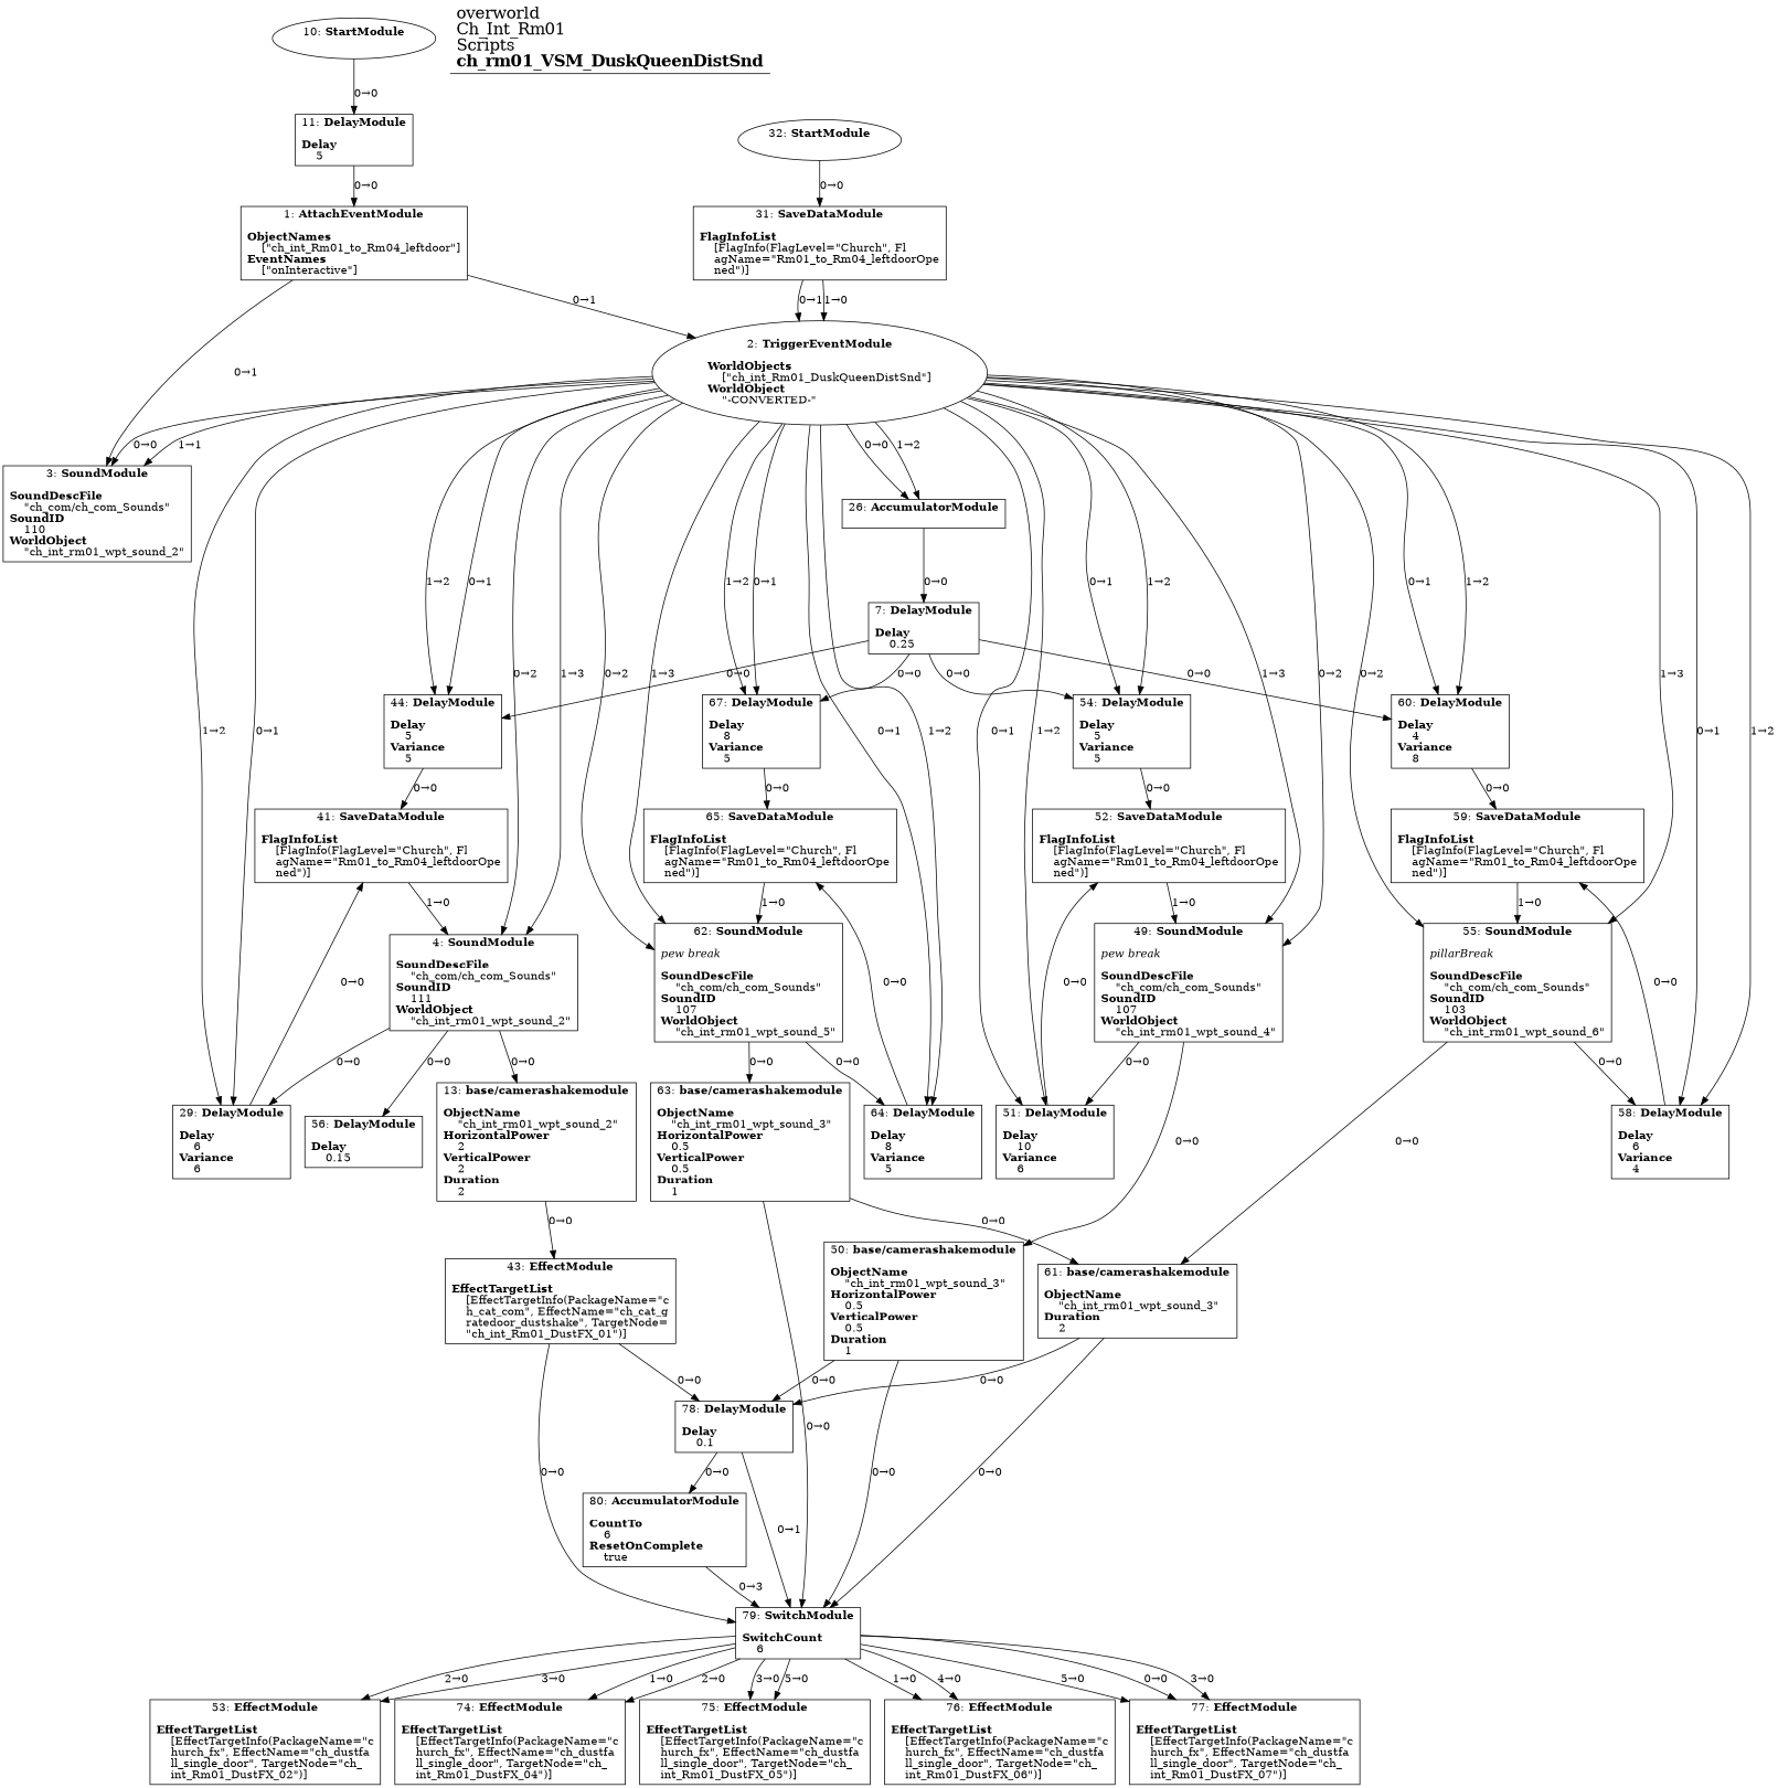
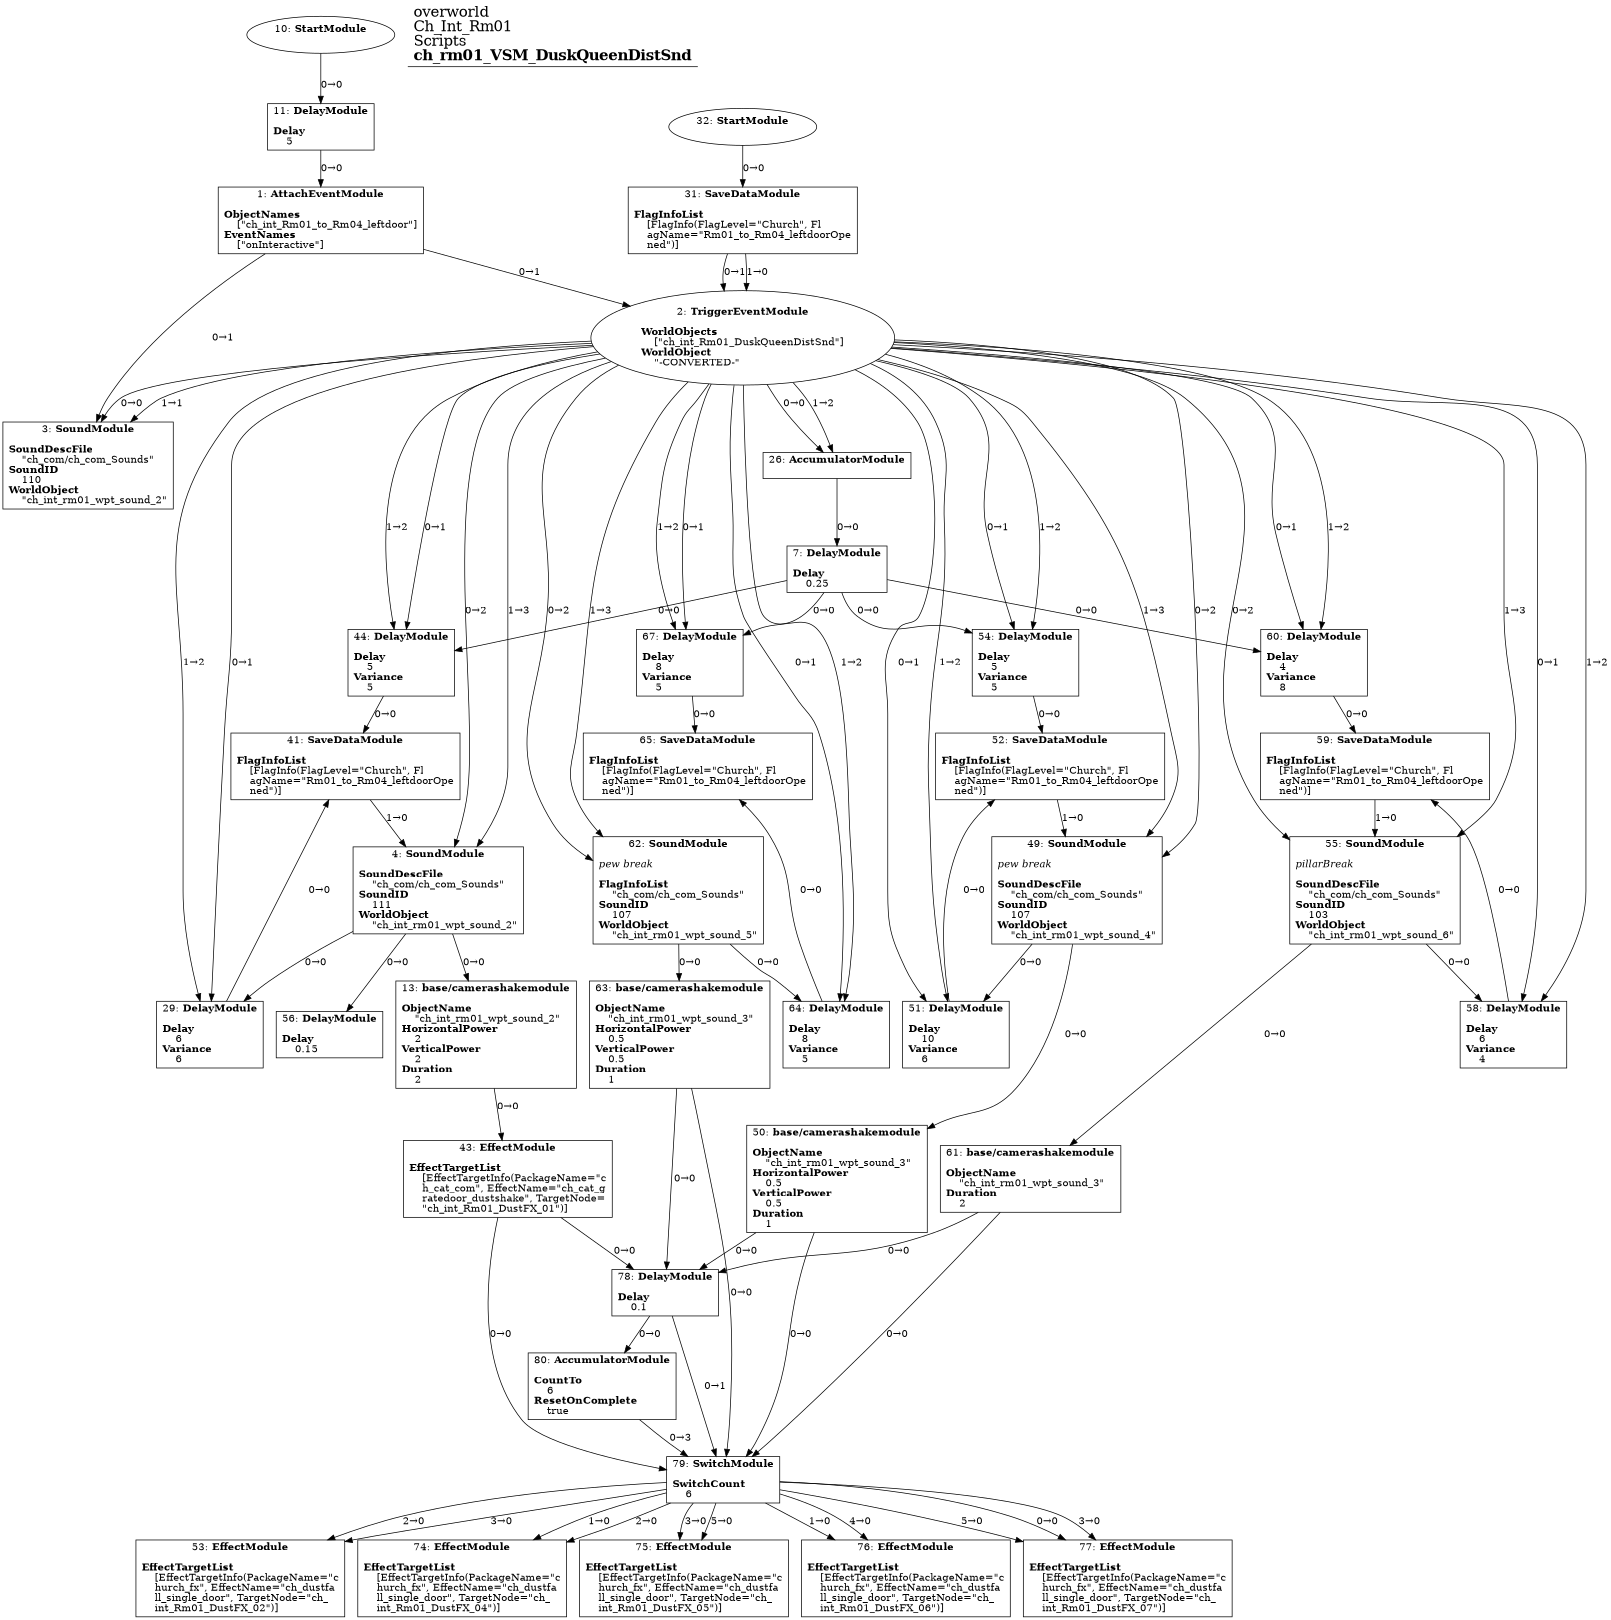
  digraph {
    fontname="DejaVu Serif"
    splines=spline
    node [fontname="DejaVu Serif" shape=box]
    edge [fontname="DejaVu Serif"]
    n1 [label=<1: <b>AttachEventModule</b><br/><br/><b>ObjectNames</b><br align="left"/>    [&quot;ch_int_Rm01_to_Rm04_leftdoor&quot;]<br align="left"/><b>EventNames</b><br align="left"/>    [&quot;onInteractive&quot;]<br align="left"/>>]
    n2 [label=<3: <b>SoundModule</b><br/><br/><b>SoundDescFile</b><br align="left"/>    &quot;ch_com/ch_com_Sounds&quot;<br align="left"/><b>SoundID</b><br align="left"/>    110<br align="left"/><b>WorldObject</b><br align="left"/>    &quot;ch_int_rm01_wpt_sound_2&quot;<br align="left"/>>]
    n3 [label=<2: <b>TriggerEventModule</b><br/><br/><b>WorldObjects</b><br align="left"/>    [&quot;ch_int_Rm01_DuskQueenDistSnd&quot;]<br align="left"/><b>WorldObject</b><br align="left"/>    &quot;-CONVERTED-&quot;<br align="left"/>> shape=oval]
    n4 [label=<26: <b>AccumulatorModule</b><br/><br/>>]
    n5 [label=<44: <b>DelayModule</b><br/><br/><b>Delay</b><br align="left"/>    5<br align="left"/><b>Variance</b><br align="left"/>    5<br align="left"/>>]
    n6 [label=<4: <b>SoundModule</b><br/><br/><b>SoundDescFile</b><br align="left"/>    &quot;ch_com/ch_com_Sounds&quot;<br align="left"/><b>SoundID</b><br align="left"/>    111<br align="left"/><b>WorldObject</b><br align="left"/>    &quot;ch_int_rm01_wpt_sound_2&quot;<br align="left"/>>]
    n7 [label=<29: <b>DelayModule</b><br/><br/><b>Delay</b><br align="left"/>    6<br align="left"/><b>Variance</b><br align="left"/>    6<br align="left"/>>]
    n8 [label=<60: <b>DelayModule</b><br/><br/><b>Delay</b><br align="left"/>    4<br align="left"/><b>Variance</b><br align="left"/>    8<br align="left"/>>]
    n9 [label=<55: <b>SoundModule</b><br/><br/><i>pillarBreak<br align="left"/></i><br align="left"/><b>SoundDescFile</b><br align="left"/>    &quot;ch_com/ch_com_Sounds&quot;<br align="left"/><b>SoundID</b><br align="left"/>    103<br align="left"/><b>WorldObject</b><br align="left"/>    &quot;ch_int_rm01_wpt_sound_6&quot;<br align="left"/>>]
    n10 [label=<58: <b>DelayModule</b><br/><br/><b>Delay</b><br align="left"/>    6<br align="left"/><b>Variance</b><br align="left"/>    4<br align="left"/>>]
    n11 [label=<54: <b>DelayModule</b><br/><br/><b>Delay</b><br align="left"/>    5<br align="left"/><b>Variance</b><br align="left"/>    5<br align="left"/>>]
    n12 [label=<49: <b>SoundModule</b><br/><br/><i>pew break<br align="left"/></i><br align="left"/><b>SoundDescFile</b><br align="left"/>    &quot;ch_com/ch_com_Sounds&quot;<br align="left"/><b>SoundID</b><br align="left"/>    107<br align="left"/><b>WorldObject</b><br align="left"/>    &quot;ch_int_rm01_wpt_sound_4&quot;<br align="left"/>>]
    n13 [label=<51: <b>DelayModule</b><br/><br/><b>Delay</b><br align="left"/>    10<br align="left"/><b>Variance</b><br align="left"/>    6<br align="left"/>>]
    n14 [label=<67: <b>DelayModule</b><br/><br/><b>Delay</b><br align="left"/>    8<br align="left"/><b>Variance</b><br align="left"/>    5<br align="left"/>>]
-   n15 [label=<62: <b>SoundModule</b><br/><br/><i>pew break<br align="left"/></i><br align="left"/><b>SoundDescFile</b><br align="left"/>    &quot;ch_com/ch_com_Sounds&quot;<br align="left"/><b>SoundID</b><br align="left"/>    107<br align="left"/><b>WorldObject</b><br align="left"/>    &quot;ch_int_rm01_wpt_sound_5&quot;<br align="left"/>>]
+   n15 [label=<62: <b>SoundModule</b><br/><br/><i>pew break<br align="left"/></i><br align="left"/><b>FlagInfoList</b><br align="left"/>    &quot;ch_com/ch_com_Sounds&quot;<br align="left"/><b>SoundID</b><br align="left"/>    107<br align="left"/><b>WorldObject</b><br align="left"/>    &quot;ch_int_rm01_wpt_sound_5&quot;<br align="left"/>>]
    n16 [label=<64: <b>DelayModule</b><br/><br/><b>Delay</b><br align="left"/>    8<br align="left"/><b>Variance</b><br align="left"/>    5<br align="left"/>>]
    n17 [label=<7: <b>DelayModule</b><br/><br/><b>Delay</b><br align="left"/>    0.25<br align="left"/>>]
    n18 [label=<41: <b>SaveDataModule</b><br/><br/><b>FlagInfoList</b><br align="left"/>    [FlagInfo(FlagLevel=&quot;Church&quot;, Fl<br align="left"/>    agName=&quot;Rm01_to_Rm04_leftdoorOpe<br align="left"/>    ned&quot;)]<br align="left"/>>]
    n19 [label=<13: <b>base/camerashakemodule</b><br/><br/><b>ObjectName</b><br align="left"/>    &quot;ch_int_rm01_wpt_sound_2&quot;<br align="left"/><b>HorizontalPower</b><br align="left"/>    2<br align="left"/><b>VerticalPower</b><br align="left"/>    2<br align="left"/><b>Duration</b><br align="left"/>    2<br align="left"/>>]
    n20 [label=<56: <b>DelayModule</b><br/><br/><b>Delay</b><br align="left"/>    0.15<br align="left"/>>]
    n21 [label=<59: <b>SaveDataModule</b><br/><br/><b>FlagInfoList</b><br align="left"/>    [FlagInfo(FlagLevel=&quot;Church&quot;, Fl<br align="left"/>    agName=&quot;Rm01_to_Rm04_leftdoorOpe<br align="left"/>    ned&quot;)]<br align="left"/>>]
    n22 [label=<61: <b>base/camerashakemodule</b><br/><br/><b>ObjectName</b><br align="left"/>    &quot;ch_int_rm01_wpt_sound_3&quot;<br align="left"/><b>Duration</b><br align="left"/>    2<br align="left"/>>]
    n23 [label=<52: <b>SaveDataModule</b><br/><br/><b>FlagInfoList</b><br align="left"/>    [FlagInfo(FlagLevel=&quot;Church&quot;, Fl<br align="left"/>    agName=&quot;Rm01_to_Rm04_leftdoorOpe<br align="left"/>    ned&quot;)]<br align="left"/>>]
    n24 [label=<50: <b>base/camerashakemodule</b><br/><br/><b>ObjectName</b><br align="left"/>    &quot;ch_int_rm01_wpt_sound_3&quot;<br align="left"/><b>HorizontalPower</b><br align="left"/>    0.5<br align="left"/><b>VerticalPower</b><br align="left"/>    0.5<br align="left"/><b>Duration</b><br align="left"/>    1<br align="left"/>>]
    n25 [label=<65: <b>SaveDataModule</b><br/><br/><b>FlagInfoList</b><br align="left"/>    [FlagInfo(FlagLevel=&quot;Church&quot;, Fl<br align="left"/>    agName=&quot;Rm01_to_Rm04_leftdoorOpe<br align="left"/>    ned&quot;)]<br align="left"/>>]
    n26 [label=<63: <b>base/camerashakemodule</b><br/><br/><b>ObjectName</b><br align="left"/>    &quot;ch_int_rm01_wpt_sound_3&quot;<br align="left"/><b>HorizontalPower</b><br align="left"/>    0.5<br align="left"/><b>VerticalPower</b><br align="left"/>    0.5<br align="left"/><b>Duration</b><br align="left"/>    1<br align="left"/>>]
    n27 [label=<43: <b>EffectModule</b><br/><br/><b>EffectTargetList</b><br align="left"/>    [EffectTargetInfo(PackageName=&quot;c<br align="left"/>    h_cat_com&quot;, EffectName=&quot;ch_cat_g<br align="left"/>    ratedoor_dustshake&quot;, TargetNode=<br align="left"/>    &quot;ch_int_Rm01_DustFX_01&quot;)]<br align="left"/>>]
    n28 [label=<79: <b>SwitchModule</b><br/><br/><b>SwitchCount</b><br align="left"/>    6<br align="left"/>>]
    n29 [label=<78: <b>DelayModule</b><br/><br/><b>Delay</b><br align="left"/>    0.1<br align="left"/>>]
    n30 [label=<10: <b>StartModule</b><br/><br/>> shape=oval]
    n31 [label=<11: <b>DelayModule</b><br/><br/><b>Delay</b><br align="left"/>    5<br align="left"/>>]
    n32 [label=<53: <b>EffectModule</b><br/><br/><b>EffectTargetList</b><br align="left"/>    [EffectTargetInfo(PackageName=&quot;c<br align="left"/>    hurch_fx&quot;, EffectName=&quot;ch_dustfa<br align="left"/>    ll_single_door&quot;, TargetNode=&quot;ch_<br align="left"/>    int_Rm01_DustFX_02&quot;)]<br align="left"/>>]
    n33 [label=<74: <b>EffectModule</b><br/><br/><b>EffectTargetList</b><br align="left"/>    [EffectTargetInfo(PackageName=&quot;c<br align="left"/>    hurch_fx&quot;, EffectName=&quot;ch_dustfa<br align="left"/>    ll_single_door&quot;, TargetNode=&quot;ch_<br align="left"/>    int_Rm01_DustFX_04&quot;)]<br align="left"/>>]
    n34 [label=<75: <b>EffectModule</b><br/><br/><b>EffectTargetList</b><br align="left"/>    [EffectTargetInfo(PackageName=&quot;c<br align="left"/>    hurch_fx&quot;, EffectName=&quot;ch_dustfa<br align="left"/>    ll_single_door&quot;, TargetNode=&quot;ch_<br align="left"/>    int_Rm01_DustFX_05&quot;)]<br align="left"/>>]
    n35 [label=<76: <b>EffectModule</b><br/><br/><b>EffectTargetList</b><br align="left"/>    [EffectTargetInfo(PackageName=&quot;c<br align="left"/>    hurch_fx&quot;, EffectName=&quot;ch_dustfa<br align="left"/>    ll_single_door&quot;, TargetNode=&quot;ch_<br align="left"/>    int_Rm01_DustFX_06&quot;)]<br align="left"/>>]
    n36 [label=<77: <b>EffectModule</b><br/><br/><b>EffectTargetList</b><br align="left"/>    [EffectTargetInfo(PackageName=&quot;c<br align="left"/>    hurch_fx&quot;, EffectName=&quot;ch_dustfa<br align="left"/>    ll_single_door&quot;, TargetNode=&quot;ch_<br align="left"/>    int_Rm01_DustFX_07&quot;)]<br align="left"/>>]
    n37 [label=<80: <b>AccumulatorModule</b><br/><br/><b>CountTo</b><br align="left"/>    6<br align="left"/><b>ResetOnComplete</b><br align="left"/>    true<br align="left"/>>]
    n38 [label=<31: <b>SaveDataModule</b><br/><br/><b>FlagInfoList</b><br align="left"/>    [FlagInfo(FlagLevel=&quot;Church&quot;, Fl<br align="left"/>    agName=&quot;Rm01_to_Rm04_leftdoorOpe<br align="left"/>    ned&quot;)]<br align="left"/>>]
    n39 [label=<32: <b>StartModule</b><br/><br/>> shape=oval]
    n40 [label=<<font point-size="20">overworld<br align="left"/>Ch_Int_Rm01<br align="left"/>Scripts<br align="left"/><b>ch_rm01_VSM_DuskQueenDistSnd</b><br align="left"/></font>> shape=underline]
    n1 -> n2 [label="0→1"]
    n1 -> n3 [label="0→1"]
    n3 -> n2 [label="1→1"]
    n3 -> n2 [label="0→0"]
    n3 -> n4 [label="0→0"]
    n3 -> n4 [label="1→2"]
    n3 -> n5 [label="0→1"]
    n3 -> n5 [label="1→2"]
    n3 -> n6 [label="0→2"]
    n3 -> n6 [label="1→3"]
    n3 -> n7 [label="0→1"]
    n3 -> n7 [label="1→2"]
    n3 -> n8 [label="0→1"]
    n3 -> n8 [label="1→2"]
    n3 -> n9 [label="0→2"]
    n3 -> n9 [label="1→3"]
    n3 -> n10 [label="0→1"]
    n3 -> n10 [label="1→2"]
    n3 -> n11 [label="0→1"]
    n3 -> n11 [label="1→2"]
    n3 -> n12 [label="0→2"]
    n3 -> n12 [label="1→3"]
    n3 -> n13 [label="0→1"]
    n3 -> n13 [label="1→2"]
    n3 -> n14 [label="0→1"]
    n3 -> n14 [label="1→2"]
    n3 -> n15 [label="0→2"]
    n3 -> n15 [label="1→3"]
    n3 -> n16 [label="0→1"]
    n3 -> n16 [label="1→2"]
    n4 -> n17 [label="0→0"]
    n5 -> n18 [label="0→0"]
    n6 -> n7 [label="0→0"]
    n6 -> n19 [label="0→0"]
    n6 -> n20 [label="0→0"]
    n7 -> n18 [label="0→0"]
    n8 -> n21 [label="0→0"]
    n9 -> n10 [label="0→0"]
    n9 -> n22 [label="0→0"]
    n10 -> n21 [label="0→0"]
    n11 -> n23 [label="0→0"]
    n12 -> n13 [label="0→0"]
    n12 -> n24 [label="0→0"]
    n13 -> n23 [label="0→0"]
    n14 -> n25 [label="0→0"]
    n15 -> n16 [label="0→0"]
    n15 -> n26 [label="0→0"]
    n16 -> n25 [label="0→0"]
    n17 -> n5 [label="0→0"]
    n17 -> n8 [label="0→0"]
    n17 -> n11 [label="0→0"]
    n17 -> n14 [label="0→0"]
    n18 -> n6 [label="1→0"]
    n19 -> n27 [label="0→0"]
    n21 -> n9 [label="1→0"]
    n22 -> n28 [label="0→0"]
    n22 -> n29 [label="0→0"]
    n23 -> n12 [label="1→0"]
    n24 -> n28 [label="0→0"]
    n24 -> n29 [label="0→0"]
-   n25 -> n15 [label="1→0"]
    n26 -> n28 [label="0→0"]
-   n26 -> n22 [label="0→0"]
+   n26 -> n29 [label="0→0"]
    n27 -> n28 [label="0→0"]
    n27 -> n29 [label="0→0"]
    n28 -> n32 [label="2→0"]
    n28 -> n32 [label="3→0"]
    n28 -> n33 [label="1→0"]
    n28 -> n33 [label="2→0"]
    n28 -> n34 [label="3→0"]
    n28 -> n34 [label="5→0"]
    n28 -> n35 [label="1→0"]
    n28 -> n35 [label="4→0"]
    n28 -> n36 [label="0→0"]
    n28 -> n36 [label="3→0"]
    n28 -> n36 [label="5→0"]
    n29 -> n28 [label="0→1"]
    n29 -> n37 [label="0→0"]
    n30 -> n31 [label="0→0"]
    n31 -> n1 [label="0→0"]
    n37 -> n28 [label="0→3"]
    n38 -> n3 [label="0→1"]
    n38 -> n3 [label="1→0"]
    n39 -> n38 [label="0→0"]
  }
